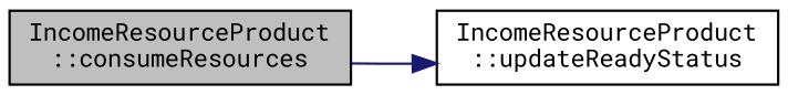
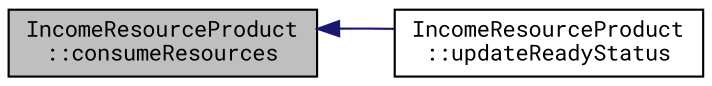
  digraph {
    rankdir=LR
    fontname="Roboto Mono"
    node [color=black fontname="Roboto Mono" fontsize=10 shape=record style=filled]
    n1 [fillcolor=grey75 fontcolor=black height=0.2 label="IncomeResourceProduct\l::consumeResources" width=0.4]
    n2 [fillcolor=white height=0.2 label="IncomeResourceProduct\l::updateReadyStatus" width=0.4]
-   n1 -> n2 [color=midnightblue fontname="Roboto Mono" fontsize=10 labelfontname=Helvetica labelfontsize=10 style=solid]
+   n2 -> n1 [color=midnightblue fontname="Roboto Mono" fontsize=10 labelfontname=Helvetica labelfontsize=10 style=solid]
  }
